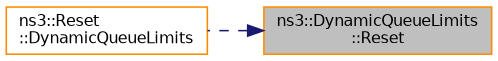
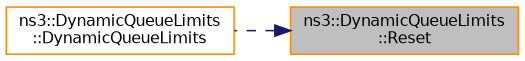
  digraph {
    rankdir=RL
    node [color=darkorange fontname=Helvetica fontsize=10 shape=record style=filled]
    n1 [fillcolor=grey75 fontcolor=black height=0.2 label="ns3::DynamicQueueLimits\l::Reset" width=0.4]
-   n2 [fillcolor=white height=0.2 label="ns3::Reset\l::DynamicQueueLimits" width=0.4]
+   n2 [fillcolor=white height=0.2 label="ns3::DynamicQueueLimits\l::DynamicQueueLimits" width=0.4]
    n1 -> n2 [color=midnightblue dir=back fontname=Helvetica fontsize=10 labelfontname=Helvetica labelfontsize=10 style=dashed]
  }
